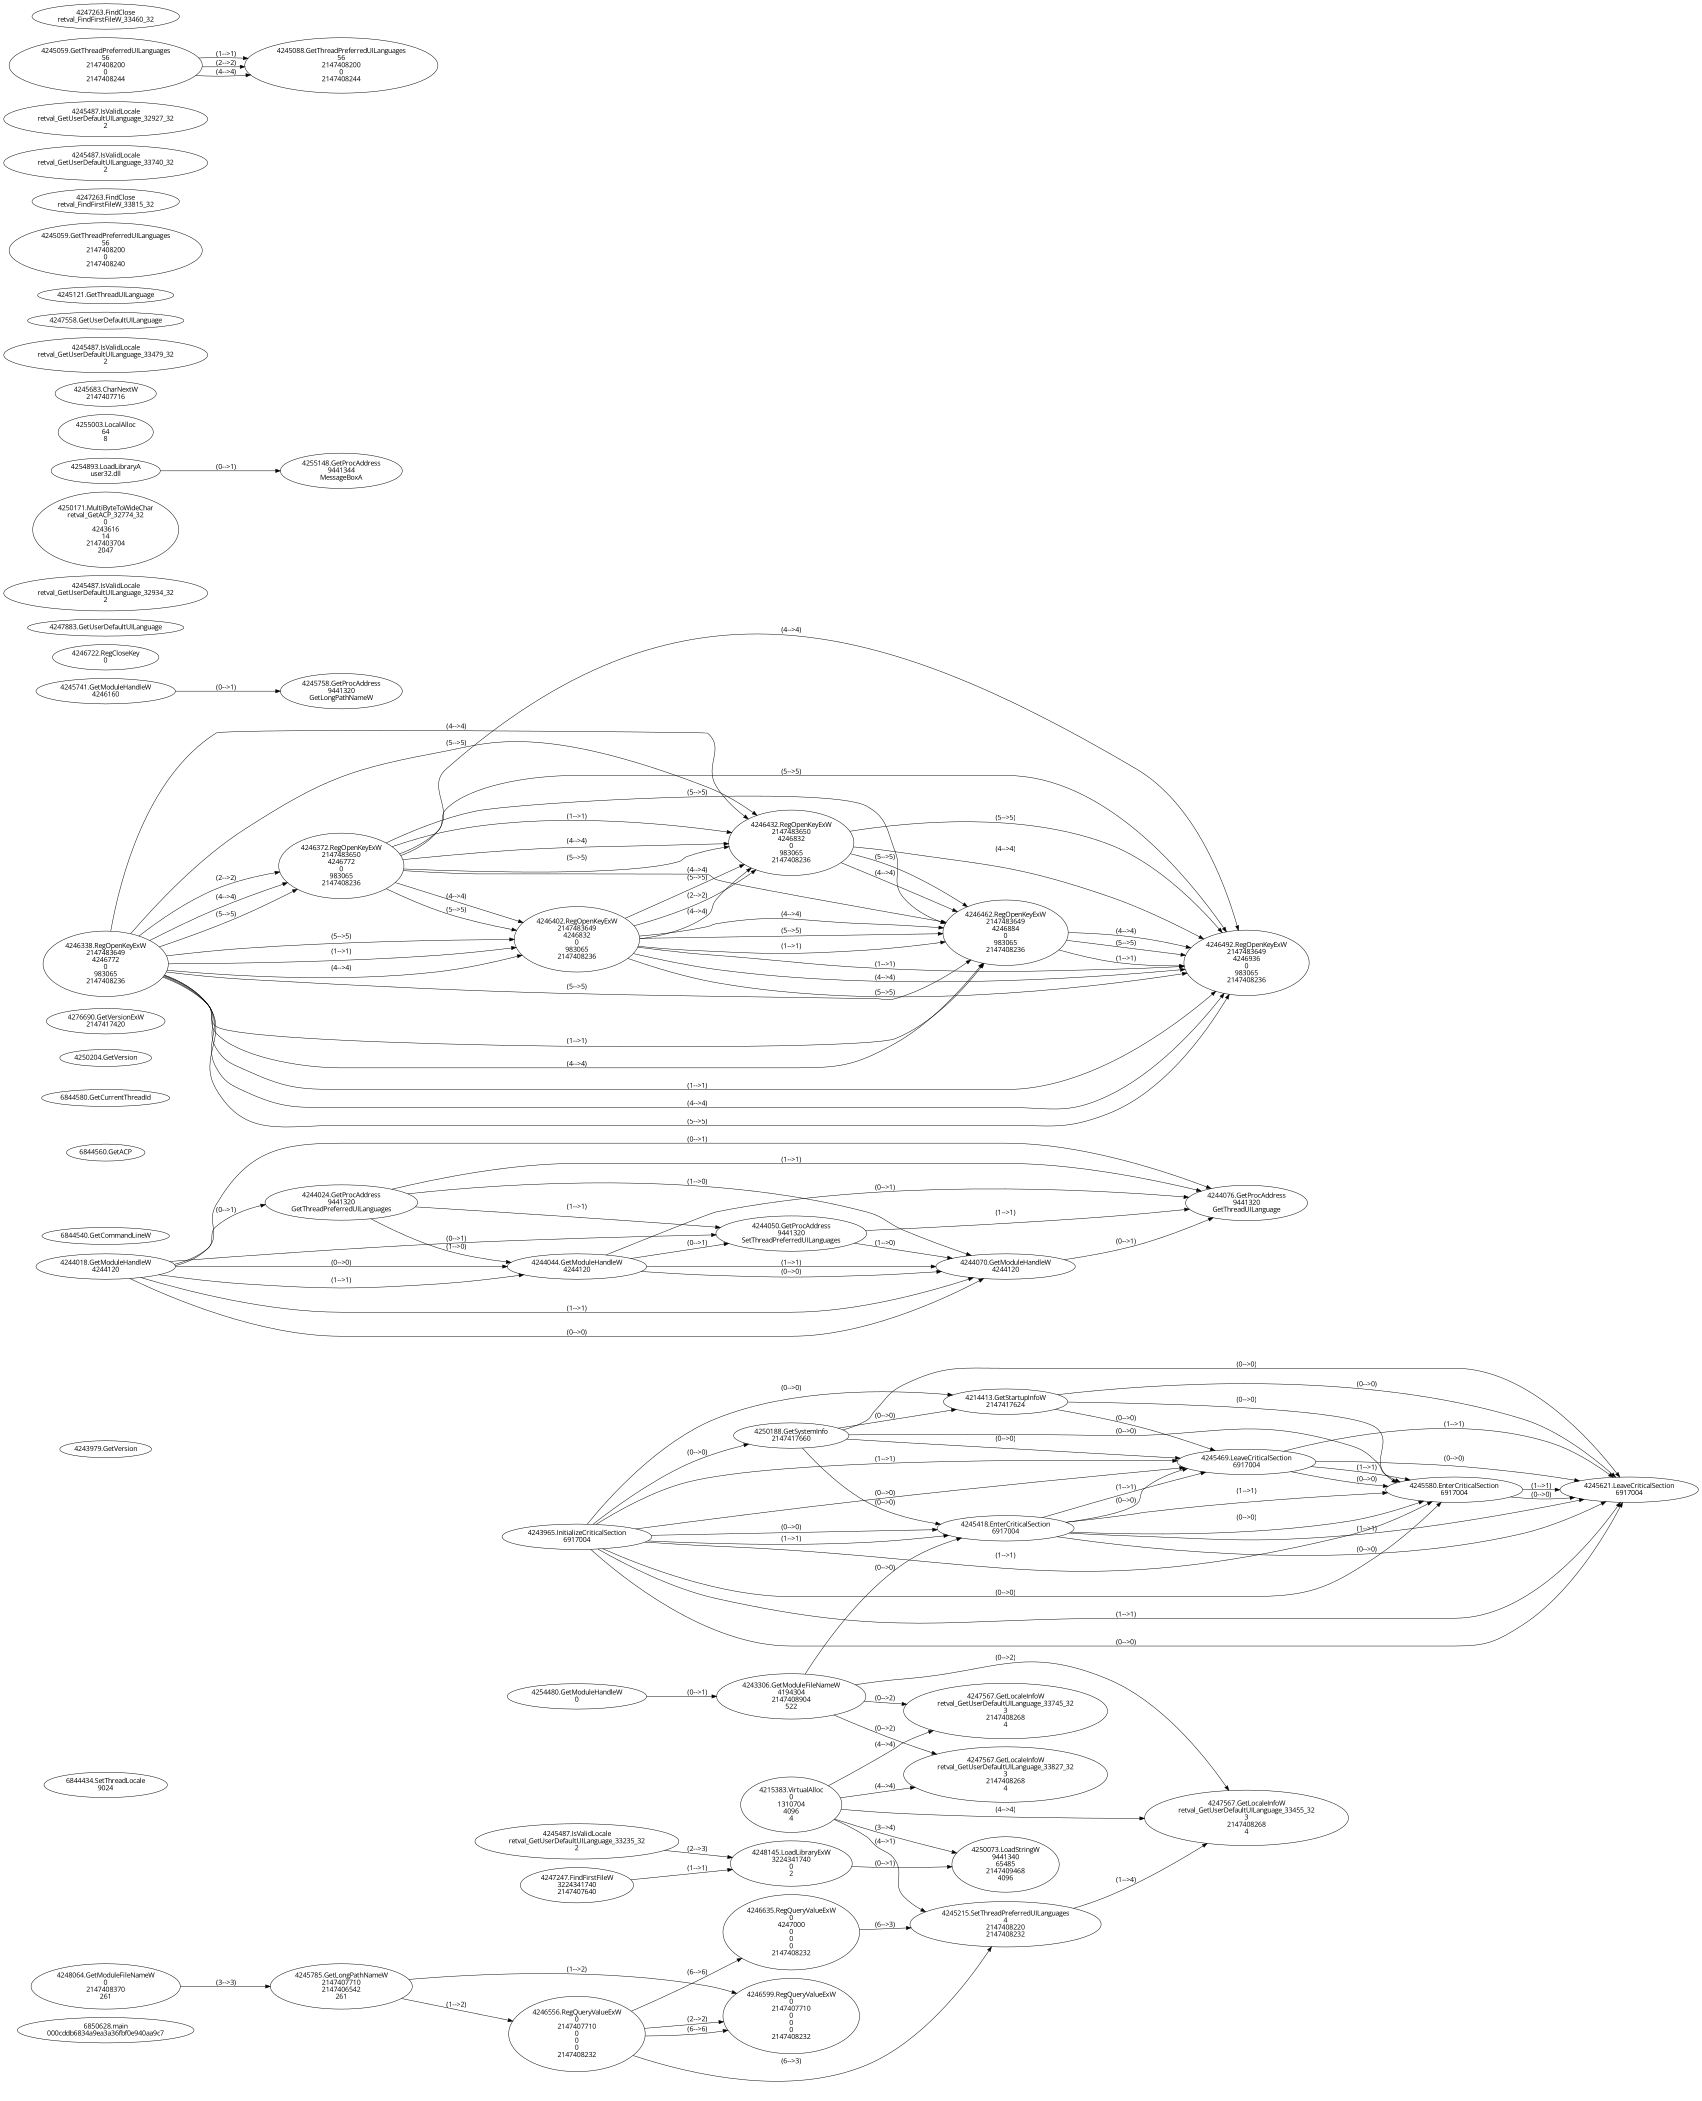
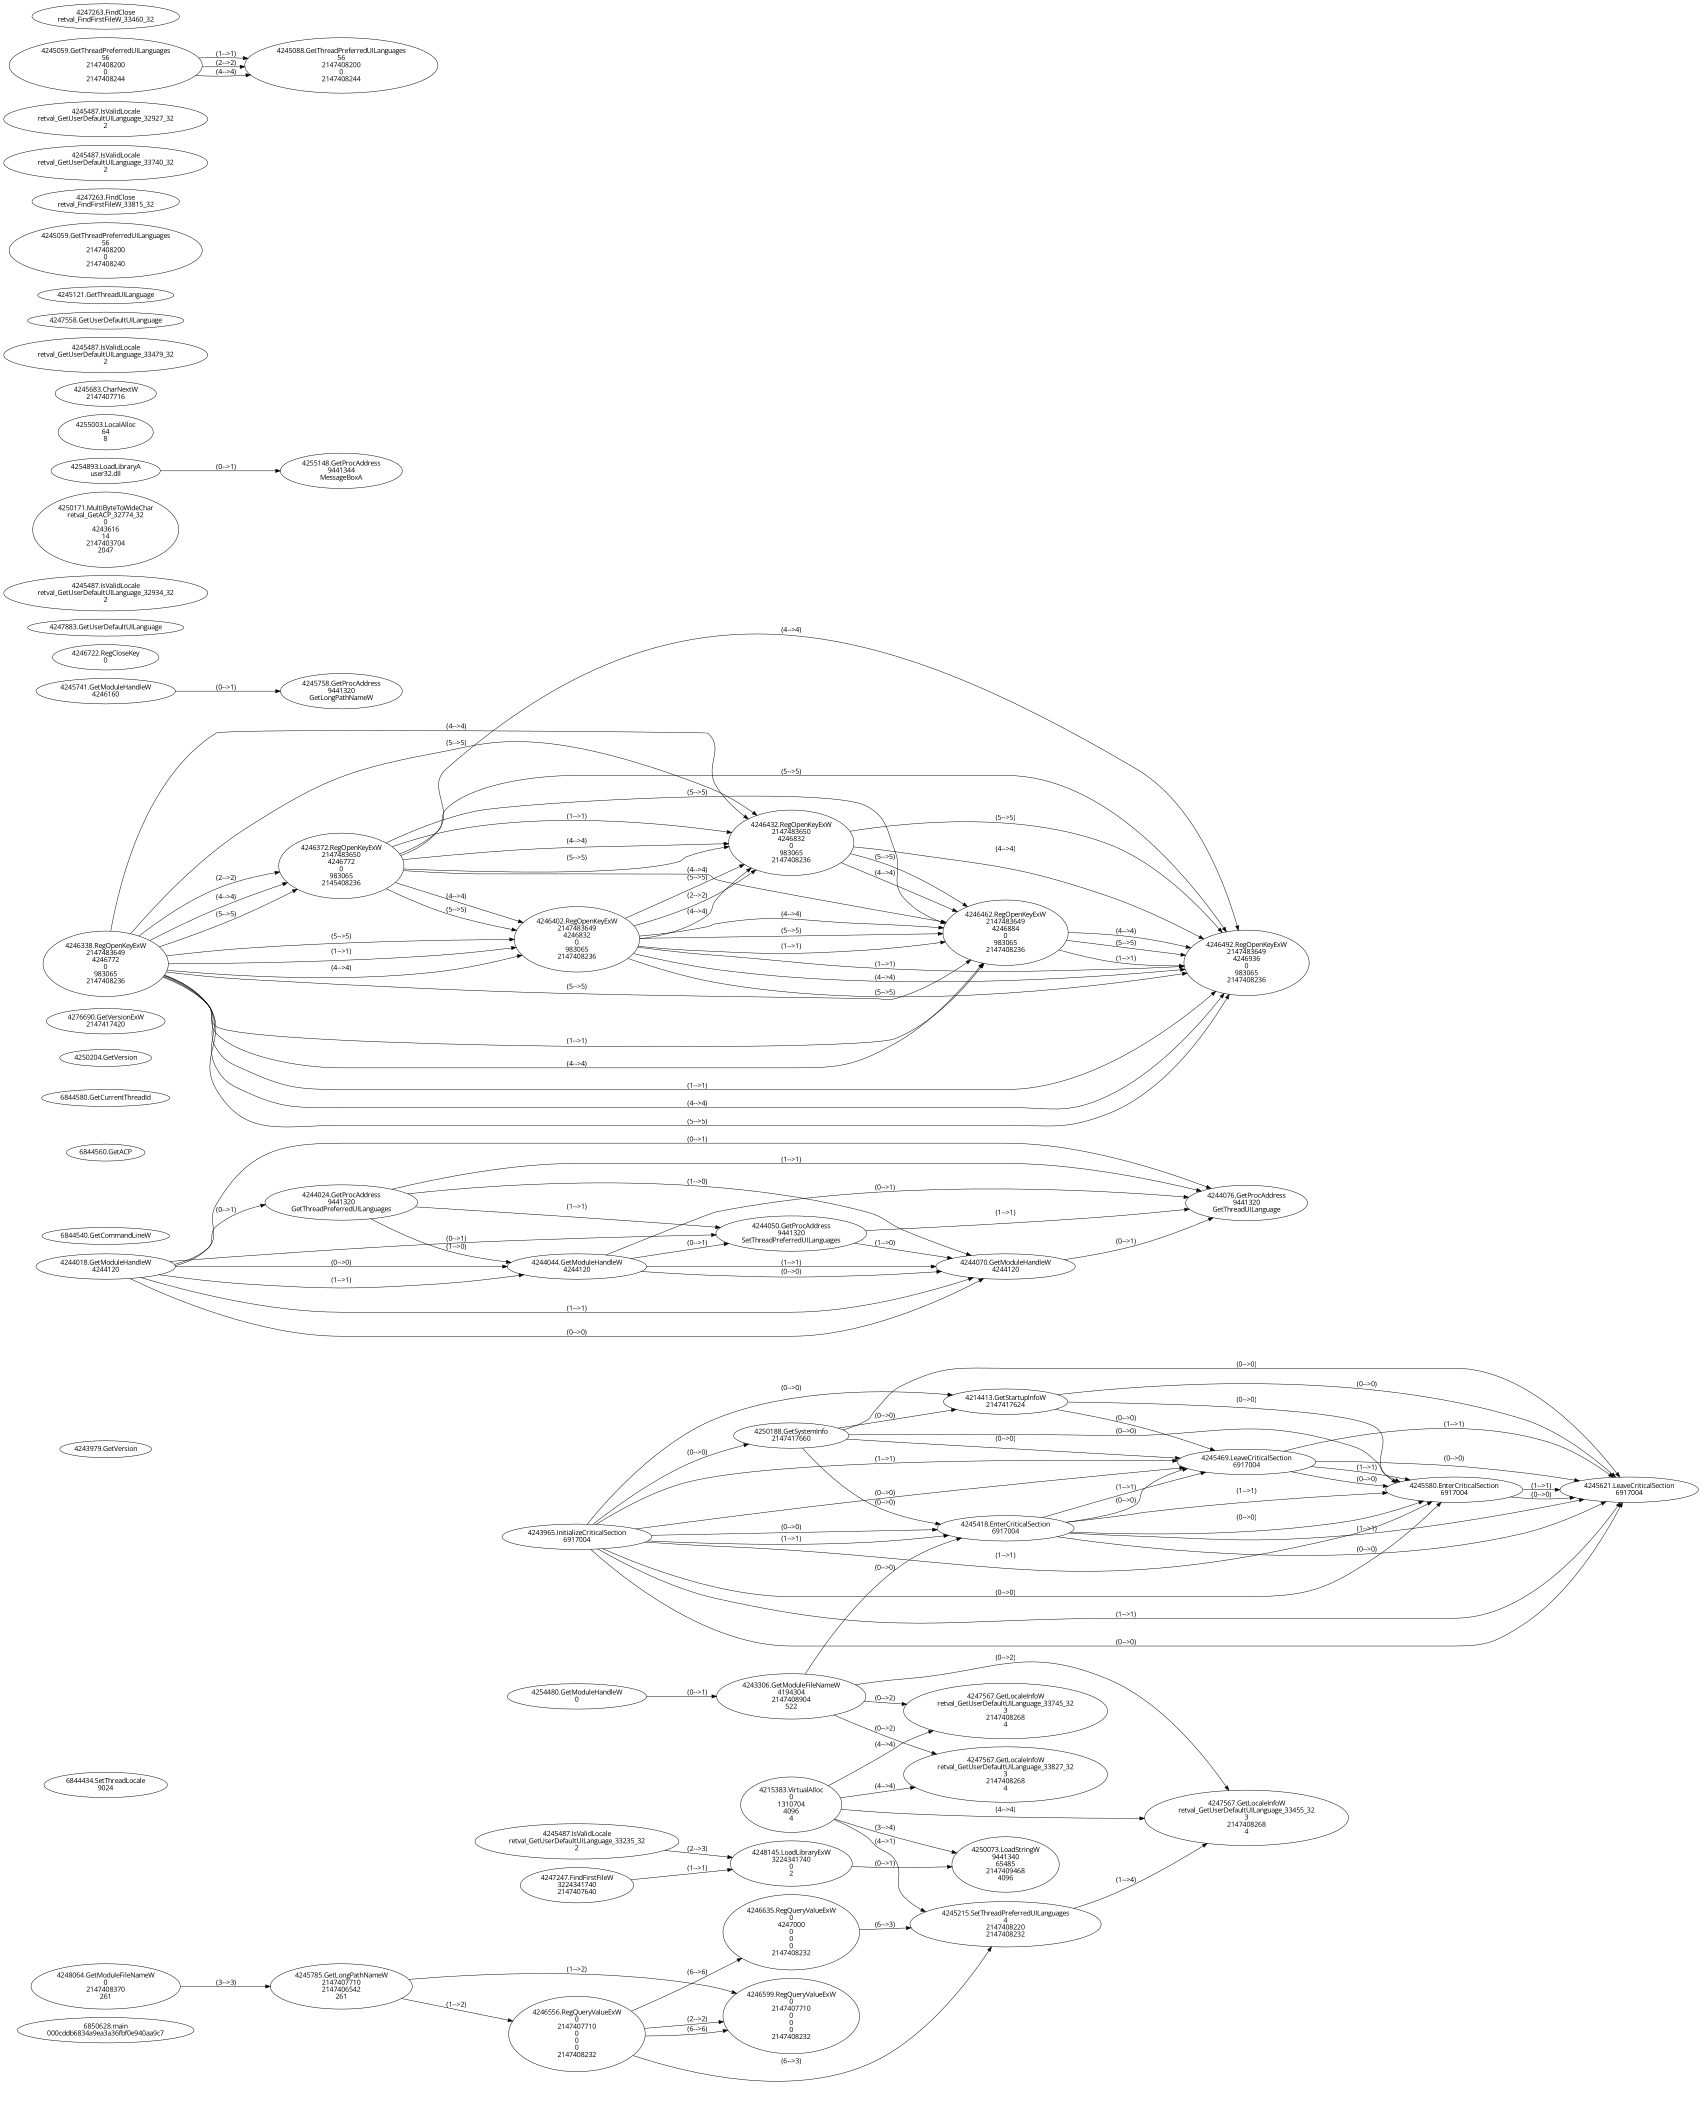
  digraph {
    fontname="Open Sans"
    rankdir=LR
    node [fontname="Open Sans"]
    edge [fontname="Open Sans"]
    n1 [label="6850628.main\n000cddb6834a9ea3a36fbf0e940aa9c7"]
    n2 [label="4254480.GetModuleHandleW\n0"]
    n3 [label="4243306.GetModuleFileNameW\n4194304\n2147408904\n522"]
    n4 [label="4245418.EnterCriticalSection\n6917004"]
    n5 [label="4247567.GetLocaleInfoW\nretval_GetUserDefaultUILanguage_33827_32\n3\n2147408268\n4"]
    n6 [label="4247567.GetLocaleInfoW\nretval_GetUserDefaultUILanguage_33745_32\n3\n2147408268\n4"]
    n7 [label="4247567.GetLocaleInfoW\nretval_GetUserDefaultUILanguage_33455_32\n3\n2147408268\n4"]
    n8 [label="6844434.SetThreadLocale\n9024"]
    n9 [label="4243965.InitializeCriticalSection\n6917004"]
    n10 [label="4250188.GetSystemInfo\n2147417660"]
    n11 [label="4214413.GetStartupInfoW\n2147417624"]
    n12 [label="4245469.LeaveCriticalSection\n6917004"]
    n13 [label="4245580.EnterCriticalSection\n6917004"]
    n14 [label="4245621.LeaveCriticalSection\n6917004"]
    n15 [label="4243979.GetVersion\n"]
    n16 [label="4244018.GetModuleHandleW\n4244120"]
    n17 [label="4244024.GetProcAddress\n9441320\nGetThreadPreferredUILanguages"]
    n18 [label="4244044.GetModuleHandleW\n4244120"]
    n19 [label="4244050.GetProcAddress\n9441320\nSetThreadPreferredUILanguages"]
    n20 [label="4244070.GetModuleHandleW\n4244120"]
    n21 [label="4244076.GetProcAddress\n9441320\nGetThreadUILanguage"]
    n22 [label="6844540.GetCommandLineW\n"]
    n23 [label="6844560.GetACP\n"]
    n24 [label="6844580.GetCurrentThreadId\n"]
    n25 [label="4250204.GetVersion\n"]
    n26 [label="4276690.GetVersionExW\n2147417420"]
    n27 [label="4248064.GetModuleFileNameW\n0\n2147408370\n261"]
    n28 [label="4245785.GetLongPathNameW\n2147407710\n2147406542\n261"]
    n29 [label="4246556.RegQueryValueExW\n0\n2147407710\n0\n0\n0\n2147408232"]
    n30 [label="4246599.RegQueryValueExW\n0\n2147407710\n0\n0\n0\n2147408232"]
    n31 [label="4215383.VirtualAlloc\n0\n1310704\n4096\n4"]
    n32 [label="4245215.SetThreadPreferredUILanguages\n4\n2147408220\n2147408232"]
    n33 [label="4250073.LoadStringW\n9441340\n65485\n2147409468\n4096"]
    n34 [label="4246338.RegOpenKeyExW\n2147483649\n4246772\n0\n983065\n2147408236"]
-   n35 [label="4246372.RegOpenKeyExW\n2147483650\n4246772\n0\n983065\n2147408236"]
+   n35 [label="4246372.RegOpenKeyExW\n2147483650\n4246772\n0\n983065\n2145408236"]
    n36 [label="4246402.RegOpenKeyExW\n2147483649\n4246832\n0\n983065\n2147408236"]
    n37 [label="4246432.RegOpenKeyExW\n2147483650\n4246832\n0\n983065\n2147408236"]
    n38 [label="4246462.RegOpenKeyExW\n2147483649\n4246884\n0\n983065\n2147408236"]
    n39 [label="4246492.RegOpenKeyExW\n2147483649\n4246936\n0\n983065\n2147408236"]
    n40 [label="4245741.GetModuleHandleW\n4246160"]
    n41 [label="4245758.GetProcAddress\n9441320\nGetLongPathNameW"]
    n42 [label="4246635.RegQueryValueExW\n0\n4247000\n0\n0\n0\n2147408232"]
    n43 [label="4246722.RegCloseKey\n0"]
    n44 [label="4247883.GetUserDefaultUILanguage\n"]
    n45 [label="4245487.IsValidLocale\nretval_GetUserDefaultUILanguage_32934_32\n2"]
    n46 [label="4250171.MultiByteToWideChar\nretval_GetACP_32774_32\n0\n4243616\n14\n2147403704\n2047"]
    n47 [label="4254893.LoadLibraryA\nuser32.dll"]
    n48 [label="4255148.GetProcAddress\n9441344\nMessageBoxA"]
    n49 [label="4255003.LocalAlloc\n64\n8"]
    n50 [label="4245683.CharNextW\n2147407716"]
    n51 [label="4245487.IsValidLocale\nretval_GetUserDefaultUILanguage_33479_32\n2"]
    n52 [label="4247558.GetUserDefaultUILanguage\n"]
    n53 [label="4245487.IsValidLocale\nretval_GetUserDefaultUILanguage_33235_32\n2"]
    n54 [label="4248145.LoadLibraryExW\n3224341740\n0\n2"]
    n55 [label="4245121.GetThreadUILanguage\n"]
    n56 [label="4245059.GetThreadPreferredUILanguages\n56\n2147408200\n0\n2147408240"]
    n57 [label="4247247.FindFirstFileW\n3224341740\n2147407640"]
    n58 [label="4247263.FindClose\nretval_FindFirstFileW_33815_32"]
    n59 [label="4245487.IsValidLocale\nretval_GetUserDefaultUILanguage_33740_32\n2"]
    n60 [label="4245487.IsValidLocale\nretval_GetUserDefaultUILanguage_32927_32\n2"]
    n61 [label="4245059.GetThreadPreferredUILanguages\n56\n2147408200\n0\n2147408244"]
    n62 [label="4245088.GetThreadPreferredUILanguages\n56\n2147408200\n0\n2147408244"]
    n63 [label="4247263.FindClose\nretval_FindFirstFileW_33460_32"]
    n2 -> n3 [label="(0-->1)"]
    n3 -> n4 [label="(0-->0)"]
    n3 -> n5 [label="(0-->2)"]
    n3 -> n6 [label="(0-->2)"]
    n3 -> n7 [label="(0-->2)"]
    n4 -> n12 [label="(1-->1)"]
    n4 -> n12 [label="(0-->0)"]
    n4 -> n13 [label="(1-->1)"]
    n4 -> n13 [label="(0-->0)"]
    n4 -> n14 [label="(1-->1)"]
    n4 -> n14 [label="(0-->0)"]
    n9 -> n4 [label="(1-->1)"]
    n9 -> n4 [label="(0-->0)"]
    n9 -> n10 [label="(0-->0)"]
    n9 -> n11 [label="(0-->0)"]
    n9 -> n12 [label="(1-->1)"]
    n9 -> n12 [label="(0-->0)"]
    n9 -> n13 [label="(1-->1)"]
    n9 -> n13 [label="(0-->0)"]
    n9 -> n14 [label="(1-->1)"]
    n9 -> n14 [label="(0-->0)"]
    n10 -> n4 [label="(0-->0)"]
    n10 -> n11 [label="(0-->0)"]
    n10 -> n12 [label="(0-->0)"]
    n10 -> n13 [label="(0-->0)"]
    n10 -> n14 [label="(0-->0)"]
    n11 -> n12 [label="(0-->0)"]
    n11 -> n13 [label="(0-->0)"]
    n11 -> n14 [label="(0-->0)"]
    n12 -> n13 [label="(1-->1)"]
    n12 -> n13 [label="(0-->0)"]
    n12 -> n14 [label="(1-->1)"]
    n12 -> n14 [label="(0-->0)"]
    n13 -> n14 [label="(1-->1)"]
    n13 -> n14 [label="(0-->0)"]
    n16 -> n17 [label="(0-->1)"]
    n16 -> n18 [label="(1-->1)"]
    n16 -> n18 [label="(0-->0)"]
    n16 -> n19 [label="(0-->1)"]
    n16 -> n20 [label="(1-->1)"]
    n16 -> n20 [label="(0-->0)"]
    n16 -> n21 [label="(0-->1)"]
    n17 -> n18 [label="(1-->0)"]
    n17 -> n19 [label="(1-->1)"]
    n17 -> n20 [label="(1-->0)"]
    n17 -> n21 [label="(1-->1)"]
    n18 -> n19 [label="(0-->1)"]
    n18 -> n20 [label="(1-->1)"]
    n18 -> n20 [label="(0-->0)"]
    n18 -> n21 [label="(0-->1)"]
    n19 -> n20 [label="(1-->0)"]
    n19 -> n21 [label="(1-->1)"]
    n20 -> n21 [label="(0-->1)"]
    n27 -> n28 [label="(3-->3)"]
    n28 -> n29 [label="(1-->2)"]
    n28 -> n30 [label="(1-->2)"]
    n29 -> n30 [label="(2-->2)"]
    n29 -> n30 [label="(6-->6)"]
    n29 -> n32 [label="(6-->3)"]
    n29 -> n42 [label="(6-->6)"]
    n31 -> n5 [label="(4-->4)"]
    n31 -> n6 [label="(4-->4)"]
    n31 -> n7 [label="(4-->4)"]
    n31 -> n32 [label="(4-->1)"]
    n31 -> n33 [label="(3-->4)"]
    n32 -> n7 [label="(1-->4)"]
    n34 -> n35 [label="(2-->2)"]
    n34 -> n35 [label="(4-->4)"]
    n34 -> n35 [label="(5-->5)"]
    n34 -> n36 [label="(1-->1)"]
    n34 -> n36 [label="(4-->4)"]
    n34 -> n36 [label="(5-->5)"]
    n34 -> n37 [label="(4-->4)"]
    n34 -> n37 [label="(5-->5)"]
    n34 -> n38 [label="(1-->1)"]
    n34 -> n38 [label="(4-->4)"]
    n34 -> n38 [label="(5-->5)"]
    n34 -> n39 [label="(1-->1)"]
    n34 -> n39 [label="(4-->4)"]
    n34 -> n39 [label="(5-->5)"]
    n35 -> n36 [label="(4-->4)"]
    n35 -> n36 [label="(5-->5)"]
    n35 -> n37 [label="(1-->1)"]
    n35 -> n37 [label="(4-->4)"]
    n35 -> n37 [label="(5-->5)"]
    n35 -> n38 [label="(4-->4)"]
    n35 -> n38 [label="(5-->5)"]
    n35 -> n39 [label="(4-->4)"]
    n35 -> n39 [label="(5-->5)"]
    n36 -> n37 [label="(2-->2)"]
    n36 -> n37 [label="(4-->4)"]
    n36 -> n37 [label="(5-->5)"]
    n36 -> n38 [label="(1-->1)"]
    n36 -> n38 [label="(4-->4)"]
    n36 -> n38 [label="(5-->5)"]
    n36 -> n39 [label="(1-->1)"]
    n36 -> n39 [label="(4-->4)"]
    n36 -> n39 [label="(5-->5)"]
    n37 -> n38 [label="(4-->4)"]
    n37 -> n38 [label="(5-->5)"]
    n37 -> n39 [label="(4-->4)"]
    n37 -> n39 [label="(5-->5)"]
    n38 -> n39 [label="(1-->1)"]
    n38 -> n39 [label="(4-->4)"]
    n38 -> n39 [label="(5-->5)"]
    n40 -> n41 [label="(0-->1)"]
    n42 -> n32 [label="(6-->3)"]
    n47 -> n48 [label="(0-->1)"]
    n53 -> n54 [label="(2-->3)"]
    n54 -> n33 [label="(0-->1)"]
    n57 -> n54 [label="(1-->1)"]
    n61 -> n62 [label="(1-->1)"]
    n61 -> n62 [label="(2-->2)"]
    n61 -> n62 [label="(4-->4)"]
  }
